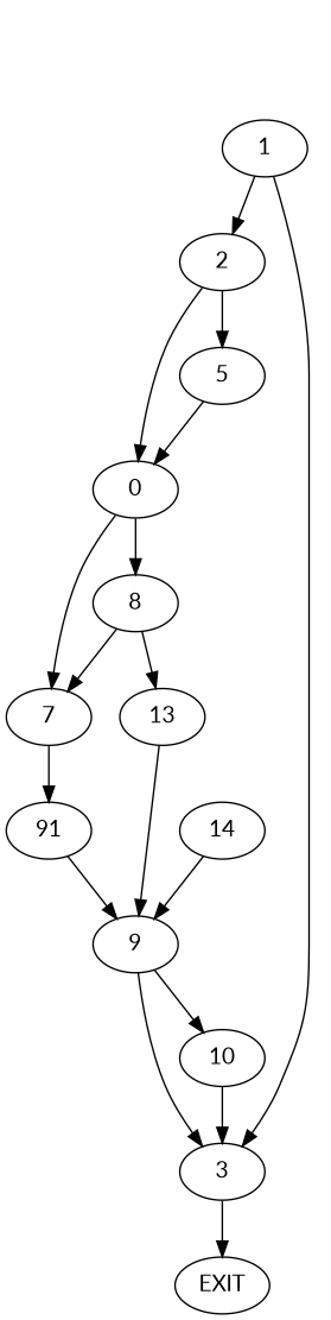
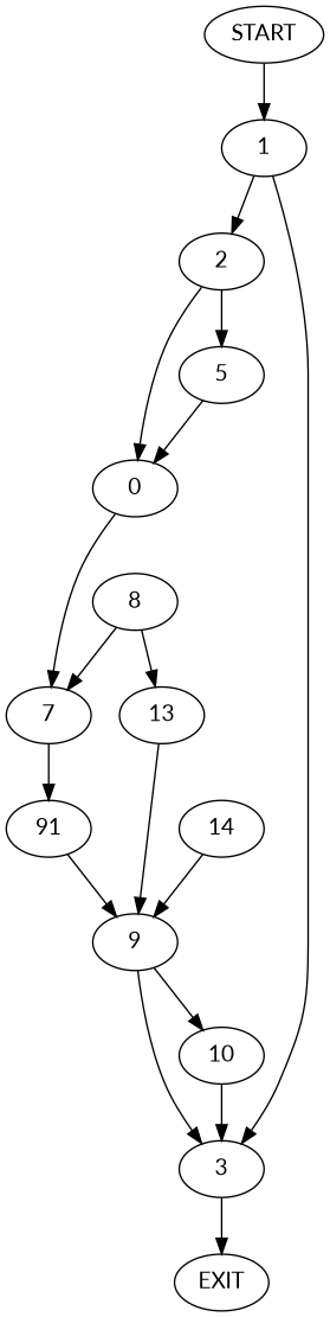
  digraph {
    fontname=Lato
    node [fontname=Lato]
    edge [fontname=Lato]
+   n1 [label=START]
    1
    2
    3
    n5 [label=EXIT]
    n6 [label=0]
    5
    7
    8
    n10 [label=91]
    13
    9
    10
    14
+   n1 -> 1
    1 -> 2
    1 -> 3
    2 -> n6
    2 -> 5
    3 -> n5
    n6 -> 7
-   n6 -> 8
    5 -> n6
    7 -> n10
    8 -> 7
    8 -> 13
    n10 -> 9
    13 -> 9
    9 -> 3
    9 -> 10
    10 -> 3
    14 -> 9
  }
